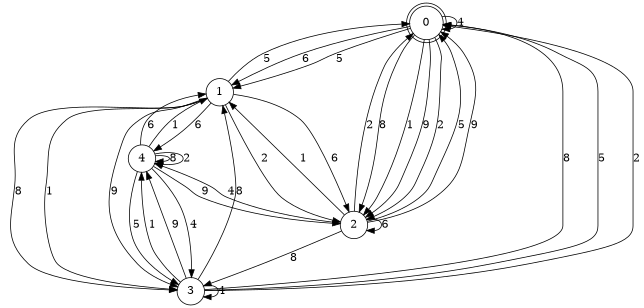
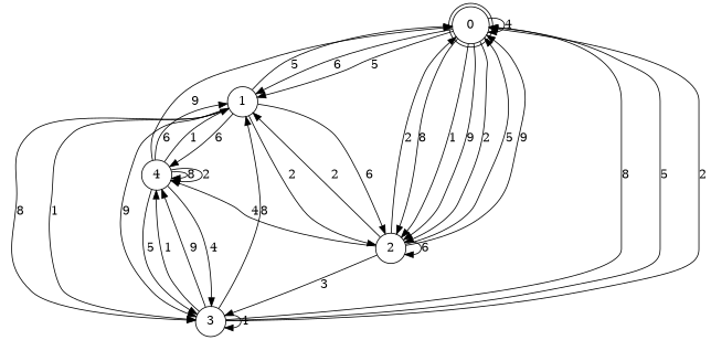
  digraph {
    node [shape=circle]
    n1 [label=0 shape=doublecircle]
    n2 [label=1]
    n3 [label=2]
    n4 [label=3]
    n5 [label=4]
    n1 -> n1 [label=4]
    n1 -> n2 [label=6]
    n1 -> n2 [label=5]
    n1 -> n3 [label=8]
    n1 -> n3 [label=1]
    n1 -> n3 [label=9]
    n1 -> n3 [label=2]
    n2 -> n1 [label=5]
    n2 -> n3 [label=6]
    n2 -> n3 [label=2]
    n2 -> n4 [label=8]
    n2 -> n4 [label=1]
    n2 -> n4 [label=9]
    n2 -> n5 [label=6]
    n3 -> n1 [label=5]
    n3 -> n1 [label=9]
    n3 -> n1 [label=2]
-   n3 -> n2 [label=1]
+   n3 -> n2 [label=2]
    n3 -> n3 [label=6]
-   n3 -> n4 [label=8]
+   n3 -> n4 [label=3]
    n3 -> n5 [label=4]
    n4 -> n1 [label=8]
    n4 -> n1 [label=5]
    n4 -> n1 [label=2]
    n4 -> n2 [label=8]
    n4 -> n4 [label=4]
    n4 -> n5 [label=1]
    n4 -> n5 [label=9]
    n5 -> n2 [label=6]
    n5 -> n2 [label=1]
-   n5 -> n3 [label=9]
+   n5 -> n1 [label=9]
    n5 -> n4 [label=5]
    n5 -> n4 [label=4]
    n5 -> n5 [label=8]
    n5 -> n5 [label=2]
  }
